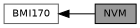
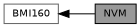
  digraph {
    rankdir=LR
    node [fontname=Helvetica fontsize=10 shape=box style=filled]
-   n1 [color=gray40 fillcolor=white height=0.2 label=BMI170 width=0.4]
+   n1 [color=gray40 fillcolor=white height=0.2 label=BMI160 width=0.4]
    n2 [color=black fillcolor=grey60 fontcolor=black height=0.2 label=NVM width=0.4]
    n1 -> n2 [dir=back fontname=Helvetica fontsize=10 labelfontname=Helvetica labelfontsize=10 shape=plaintext style=solid]
  }
